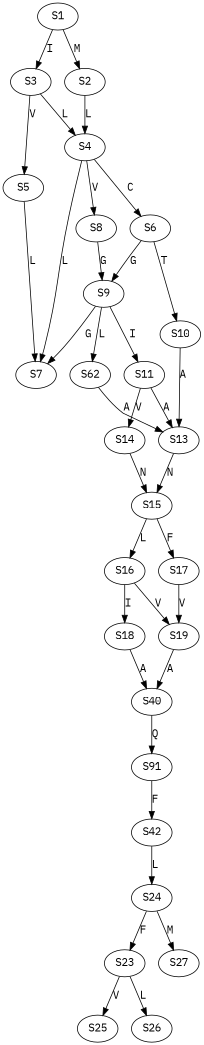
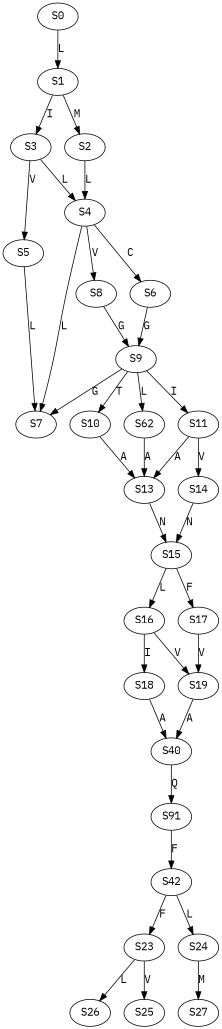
  strict digraph {
    fontname="IBM Plex Mono"
    node [fontname="IBM Plex Mono"]
    edge [fontname="IBM Plex Mono"]
+   S0
    S1
    S2
    S3
    S4
    S5
    S6
    S7
    S8
    S9
    S10
    S11
    n13 [label=S62]
    S13
    S14
    S15
    S16
    S17
    S18
    S19
    n21 [label=S40]
    n22 [label=S91]
    n23 [label=S42]
    S23
    S24
    S25
    S26
    S27
+   S0 -> S1 [label=L]
    S1 -> S2 [label=M]
    S1 -> S3 [label=I]
    S2 -> S4 [label=L]
    S3 -> S4 [label=L]
    S3 -> S5 [label=V]
    S4 -> S6 [label=C]
    S4 -> S7 [label=L]
    S4 -> S8 [label=V]
    S5 -> S7 [label=L]
    S6 -> S9 [label=G]
    S8 -> S9 [label=G]
    S9 -> S7 [label=G]
-   S6 -> S10 [label=T]
+   S9 -> S10 [label=T]
    S9 -> S11 [label=I]
    S9 -> n13 [label=L]
    S10 -> S13 [label=A]
    S11 -> S13 [label=A]
    S11 -> S14 [label=V]
    n13 -> S13 [label=A]
    S13 -> S15 [label=N]
    S14 -> S15 [label=N]
    S15 -> S16 [label=L]
    S15 -> S17 [label=F]
    S16 -> S18 [label=I]
    S16 -> S19 [label=V]
    S17 -> S19 [label=V]
    S18 -> n21 [label=A]
    S19 -> n21 [label=A]
    n21 -> n22 [label=Q]
    n22 -> n23 [label=F]
-   S24 -> S23 [label=F]
+   n23 -> S23 [label=F]
    n23 -> S24 [label=L]
    S23 -> S25 [label=V]
    S23 -> S26 [label=L]
    S24 -> S27 [label=M]
  }
